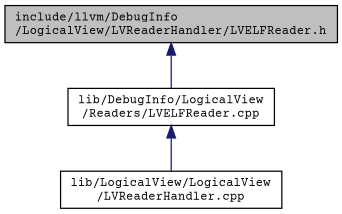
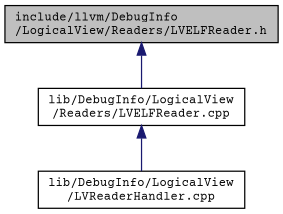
  digraph {
    fontname="Courier Prime"
    node [color=black fontname="Courier Prime" fontsize=10 shape=record]
    edge [color=midnightblue dir=back fontname="Courier Prime" fontsize=10 labelfontname=Helvetica labelfontsize=10 style=solid]
-   n1 [fillcolor=grey75 fontcolor=black height=0.2 label="include/llvm/DebugInfo\l/LogicalView/LVReaderHandler/LVELFReader.h" style=filled width=0.4]
+   n1 [fillcolor=grey75 fontcolor=black height=0.2 label="include/llvm/DebugInfo\l/LogicalView/Readers/LVELFReader.h" style=filled width=0.4]
    n2 [height=0.2 label="lib/DebugInfo/LogicalView\l/Readers/LVELFReader.cpp" width=0.4]
-   n3 [height=0.2 label="lib/LogicalView/LogicalView\l/LVReaderHandler.cpp" width=0.4]
+   n3 [height=0.2 label="lib/DebugInfo/LogicalView\l/LVReaderHandler.cpp" width=0.4]
    n1 -> n2
    n2 -> n3
  }
